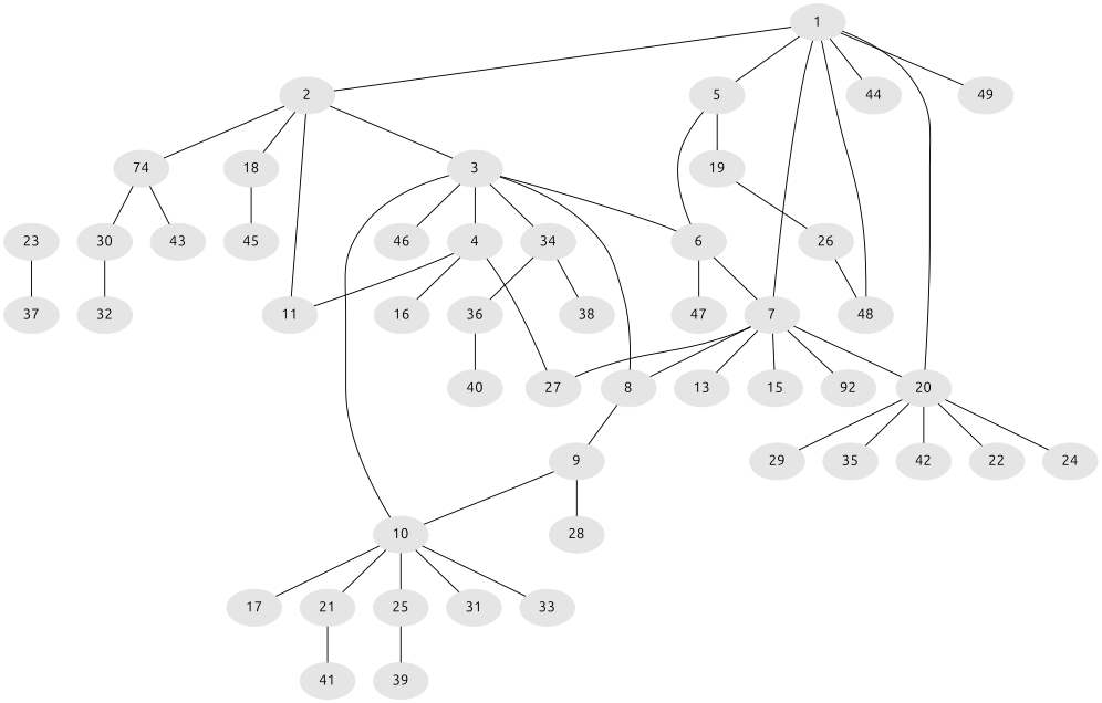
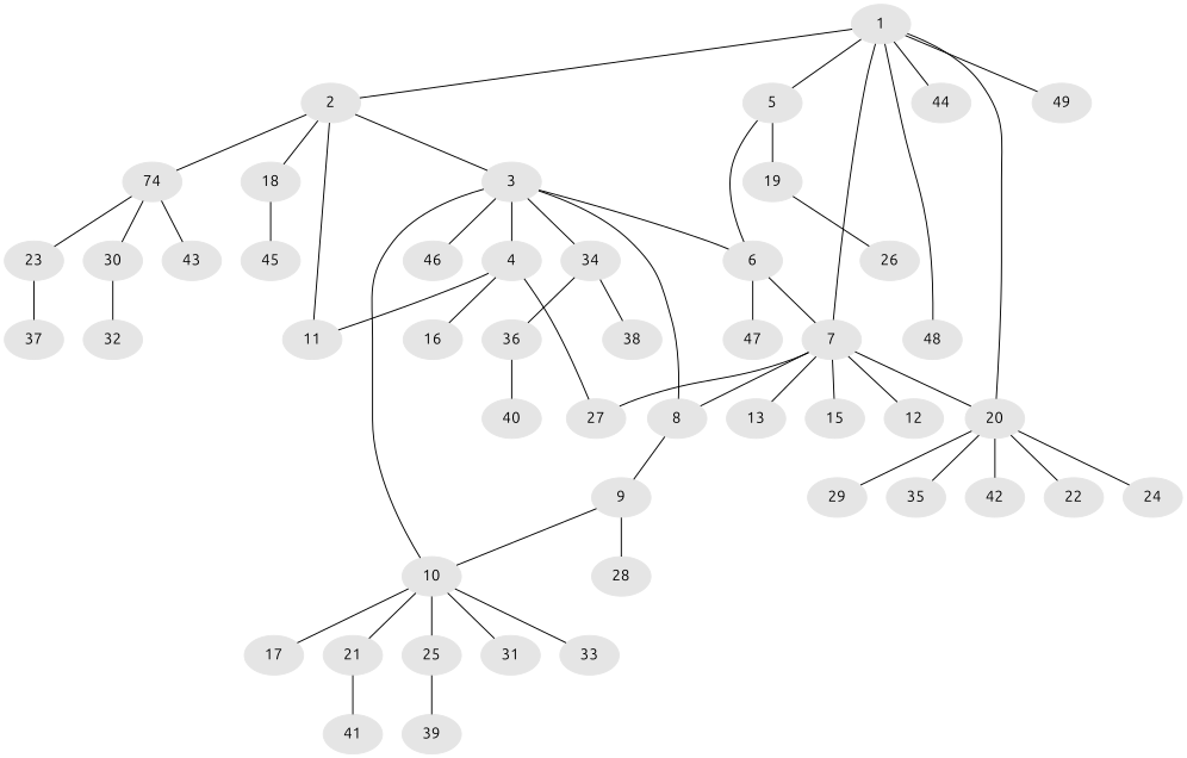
  graph {
    fontname=Ubuntu
    node [color=gray90 fontname=Ubuntu style=filled]
    edge [fontname=Ubuntu]
    1
    2
    5
    7
    20
    44
    48
    49
    3
    n10 [label=74]
    18
    11
    6
    19
    8
    27
-   12 [label=92]
+   12
    13
    15
    22
    24
    29
    35
    42
    4
    10
    34
    46
    9
    28
    23
    30
    43
    45
    16
    47
    17
    21
    25
    31
    33
    38
    36
    26
    41
    39
    37
    32
    40
    1 -- 2
    1 -- 5
    1 -- 7
    1 -- 20
    1 -- 44
    1 -- 48
    1 -- 49
    2 -- 3
    2 -- n10
    2 -- 18
    2 -- 11
    5 -- 6
    5 -- 19
    7 -- 20
    7 -- 8
    7 -- 27
    7 -- 12
    7 -- 13
    7 -- 15
    20 -- 22
    20 -- 24
    20 -- 29
    20 -- 35
    20 -- 42
    3 -- 6
    3 -- 8
    3 -- 4
    3 -- 10
    3 -- 34
    3 -- 46
+   n10 -- 23
    n10 -- 30
    n10 -- 43
    18 -- 45
    6 -- 7
    6 -- 47
    19 -- 26
    8 -- 9
    4 -- 11
    4 -- 27
    4 -- 16
    10 -- 17
    10 -- 21
    10 -- 25
    10 -- 31
    10 -- 33
    34 -- 38
    34 -- 36
    9 -- 10
    9 -- 28
    23 -- 37
    30 -- 32
    21 -- 41
    25 -- 39
    36 -- 40
-   26 -- 48
  }
